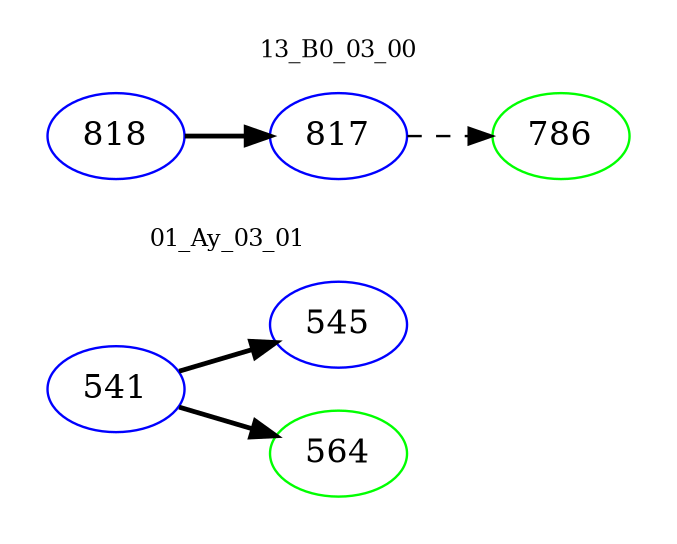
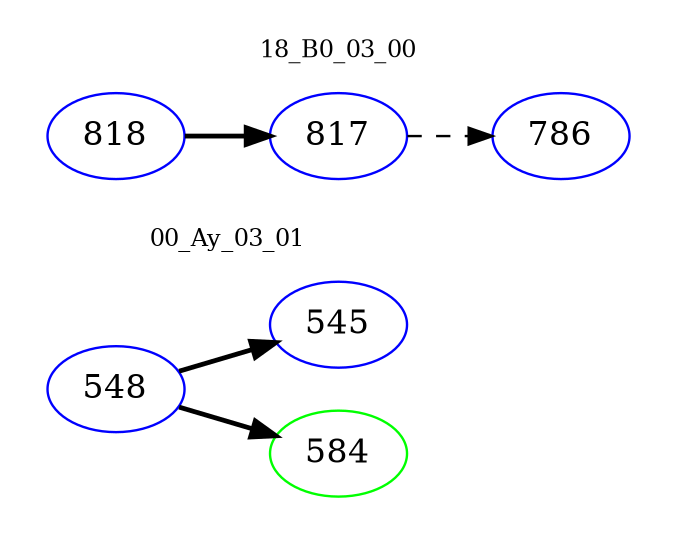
  digraph {
    rankdir=LR
    node [color=blue]
    edge [color=black style=bold]
-   n1 [label=541]
-   n2 [color=green label=564]
+   n1 [label=548]
+   n2 [color=green label=584]
    n3 [label=545]
    n4 [label=818]
-   n5 [color=green label=786]
+   n5 [label=786]
    n6 [label=817]
    subgraph cluster_1 {
      color=white
      fontsize=10
-     label="01_Ay_03_01"
+     label="00_Ay_03_01"
      n1
      n2
      n3
    }
    subgraph cluster_2 {
      color=white
      fontsize=10
-     label="13_B0_03_00"
+     label="18_B0_03_00"
      n4
      n5
      n6
    }
    n1 -> n2
    n1 -> n3
    n4 -> n6
    n6 -> n5 [style=dashed]
  }
